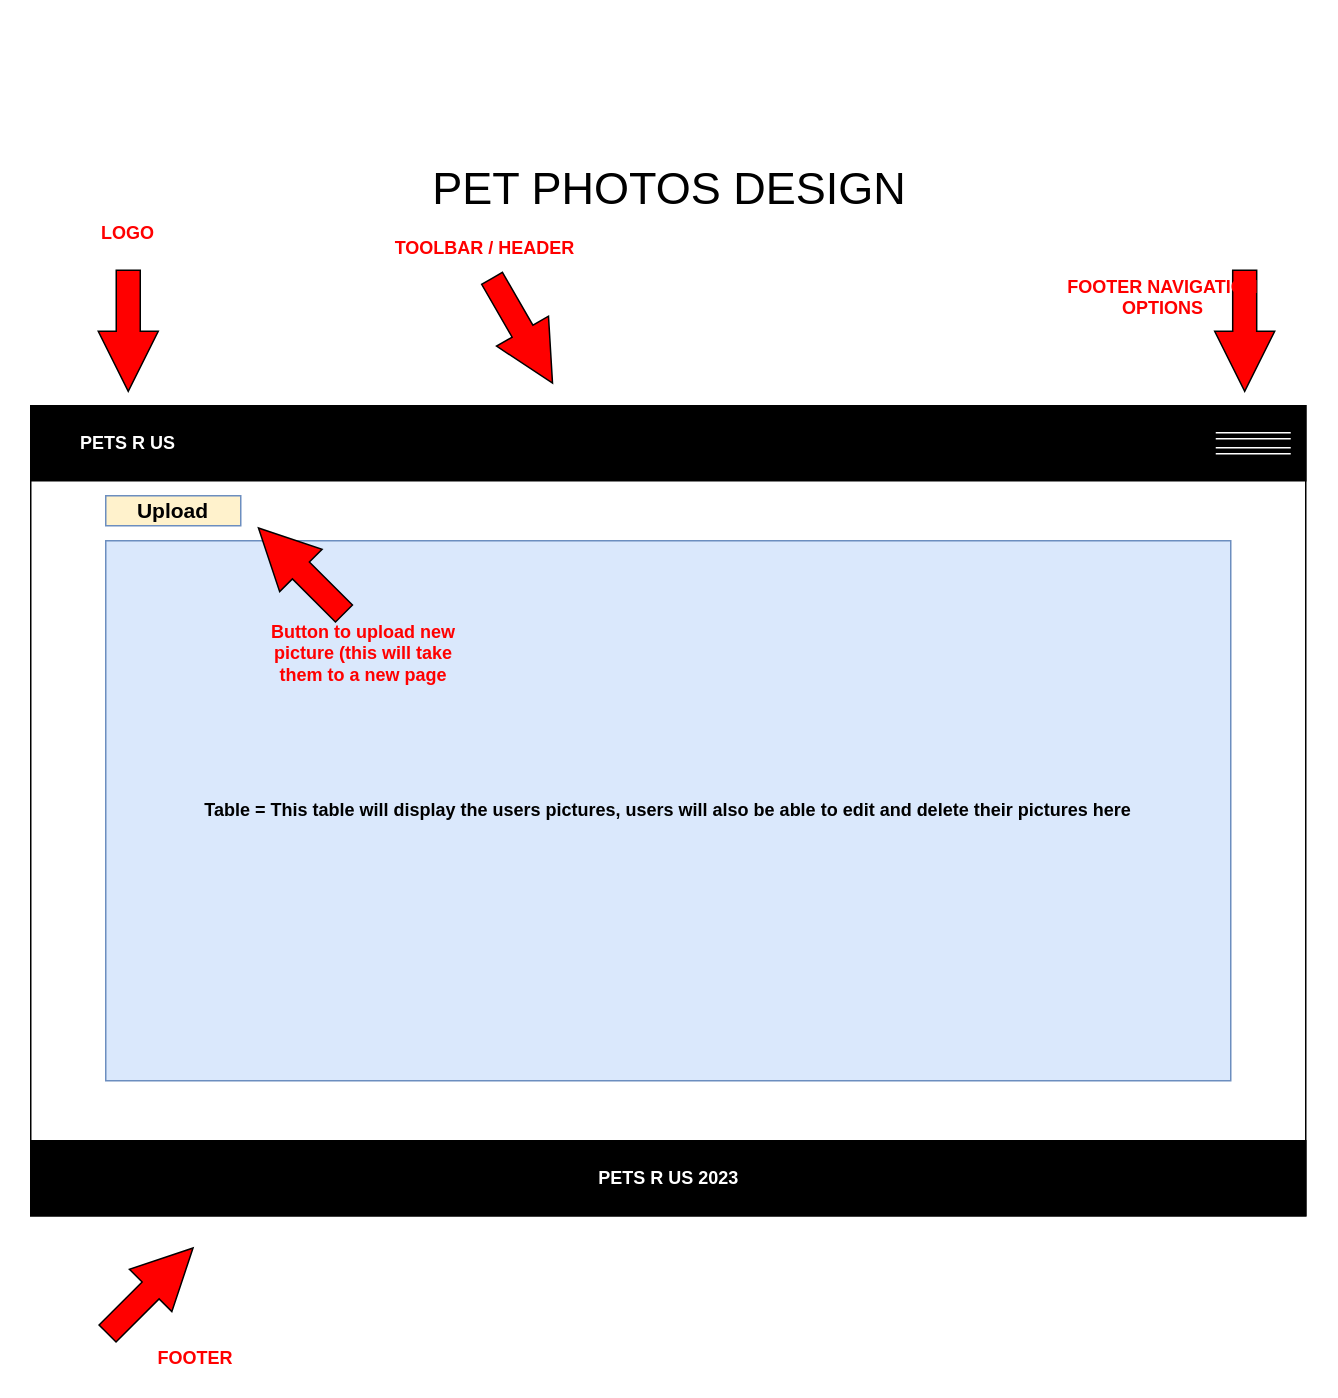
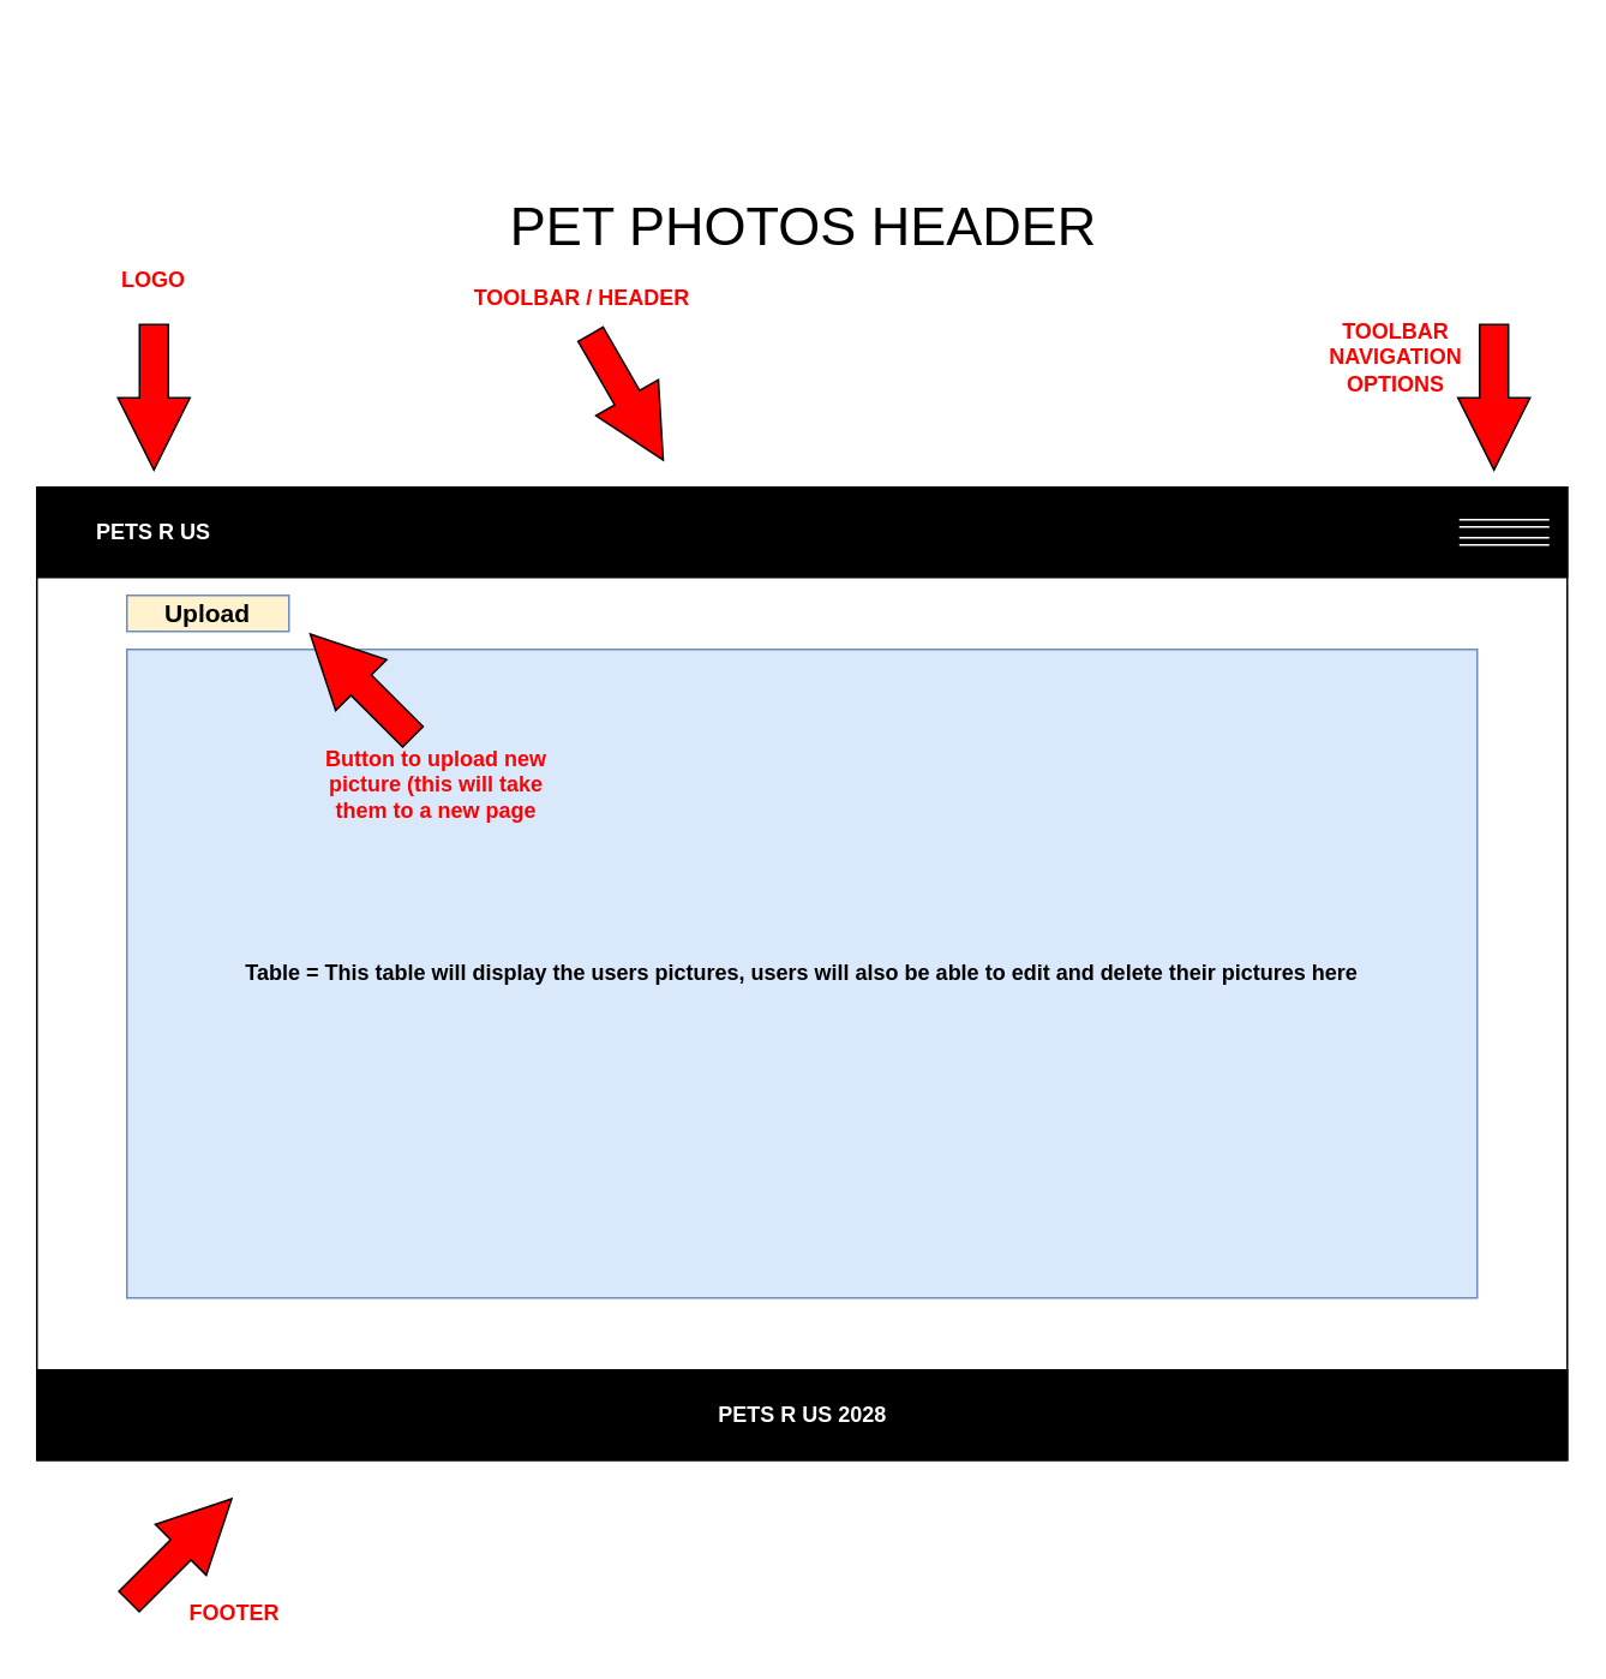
  <mxCell id="0" />
  <mxCell id="1" parent="0" />
  <mxCell id="2" value="" style="rounded=0;whiteSpace=wrap;html=1;" parent="1" vertex="1"><mxGeometry y="270" width="850" height="540" as="geometry" x="20" /></mxCell>
  <mxCell id="3" value="" style="rounded=0;whiteSpace=wrap;html=1;fillColor=#000000;" parent="1" vertex="1"><mxGeometry y="270" width="850" height="50" as="geometry" x="20" /></mxCell>
  <mxCell id="4" value="&lt;font color=&quot;#ffffff&quot;&gt;&lt;b&gt;PETS R US&lt;/b&gt;&lt;/font&gt;" style="text;html=1;strokeColor=none;fillColor=none;align=center;verticalAlign=middle;whiteSpace=wrap;rounded=0;" parent="1" vertex="1"><mxGeometry x="30" y="280" width="110" height="30" as="geometry" /></mxCell>
  <mxCell id="5" value="" style="shape=link;html=1;rounded=0;fontColor=#FFFFFF;strokeColor=#FFFFFF;" parent="1" edge="1"><mxGeometry width="100" relative="1" as="geometry"><mxPoint x="810" y="290" as="sourcePoint" /><mxPoint x="860" y="290" as="targetPoint" /><Array as="points"><mxPoint x="850" y="290" /></Array></mxGeometry></mxCell>
  <mxCell id="6" value="" style="shape=link;html=1;rounded=0;fontColor=#FFFFFF;strokeColor=#FFFFFF;" parent="1" edge="1"><mxGeometry width="100" relative="1" as="geometry"><mxPoint x="810" y="300" as="sourcePoint" /><mxPoint x="860" y="300" as="targetPoint" /><Array as="points"><mxPoint x="850" y="300" /></Array></mxGeometry></mxCell>
  <mxCell id="7" value="" style="rounded=0;whiteSpace=wrap;html=1;fillColor=#000000;" parent="1" vertex="1"><mxGeometry y="760" width="850" height="50" as="geometry" x="20" /></mxCell>
- <mxCell id="8" value="&lt;b&gt;PETS R US 2023&lt;/b&gt;" style="text;html=1;strokeColor=none;fillColor=none;align=center;verticalAlign=middle;whiteSpace=wrap;rounded=0;fontColor=#FFFFFF;" parent="1" vertex="1"><mxGeometry x="388" y="770" width="115" height="30" as="geometry" /></mxCell>
+ <mxCell id="8" value="&lt;b&gt;PETS R US 2028&lt;/b&gt;" style="text;html=1;strokeColor=none;fillColor=none;align=center;verticalAlign=middle;whiteSpace=wrap;rounded=0;fontColor=#FFFFFF;" parent="1" vertex="1"><mxGeometry x="388" y="770" width="115" height="30" as="geometry" /></mxCell>
  <mxCell id="9" value="" style="html=1;shadow=0;dashed=0;align=center;verticalAlign=middle;shape=mxgraph.arrows2.arrow;dy=0.6;dx=40;notch=0;fontColor=#FFFFFF;fillColor=#FF0000;rotation=-45;" parent="1" vertex="1"><mxGeometry x="59.39" y="840" width="80.61" height="40" as="geometry" /></mxCell>
- <mxCell id="10" value="&lt;font color=&quot;#ff0000&quot;&gt;&lt;b&gt;FOOTER&lt;/b&gt;&lt;/font&gt;" style="text;html=1;strokeColor=none;fillColor=none;align=center;verticalAlign=middle;whiteSpace=wrap;rounded=0;fontColor=#FFFFFF;" parent="1" vertex="1"><mxGeometry x="100" y="890" width="60" height="30" as="geometry" /></mxCell>
+ <mxCell id="10" value="&lt;font color=&quot;#ff0000&quot;&gt;&lt;b&gt;FOOTER&lt;/b&gt;&lt;/font&gt;" style="text;html=1;strokeColor=none;fillColor=none;align=center;verticalAlign=middle;whiteSpace=wrap;rounded=0;fontColor=#FFFFFF;" parent="1" vertex="1"><mxGeometry x="100" y="880" width="60" height="30" as="geometry" /></mxCell>
  <mxCell id="11" value="" style="html=1;shadow=0;dashed=0;align=center;verticalAlign=middle;shape=mxgraph.arrows2.arrow;dy=0.6;dx=40;notch=0;fontColor=#FFFFFF;fillColor=#FF0000;rotation=60;" parent="1" vertex="1"><mxGeometry x="307.387" y="200.002" width="80.61" height="40" as="geometry" /></mxCell>
  <mxCell id="12" value="&lt;font color=&quot;#ff0000&quot;&gt;&lt;b&gt;TOOLBAR / HEADER&lt;/b&gt;&lt;/font&gt;" style="text;html=1;strokeColor=none;fillColor=none;align=center;verticalAlign=middle;whiteSpace=wrap;rounded=0;fontColor=#FFFFFF;" parent="1" vertex="1"><mxGeometry x="258" y="150" width="130" height="30" as="geometry" /></mxCell>
  <mxCell id="13" value="" style="html=1;shadow=0;dashed=0;align=center;verticalAlign=middle;shape=mxgraph.arrows2.arrow;dy=0.6;dx=40;notch=0;fontColor=#FFFFFF;fillColor=#FF0000;rotation=90;" parent="1" vertex="1"><mxGeometry x="44.698" y="200.005" width="80.61" height="40" as="geometry" /></mxCell>
  <mxCell id="14" value="&lt;font color=&quot;#ff0000&quot;&gt;&lt;b&gt;LOGO&lt;/b&gt;&lt;/font&gt;" style="text;html=1;strokeColor=none;fillColor=none;align=center;verticalAlign=middle;whiteSpace=wrap;rounded=0;fontColor=#FFFFFF;" parent="1" vertex="1"><mxGeometry y="140" width="130" height="30" as="geometry" x="20" /></mxCell>
  <mxCell id="15" value="" style="html=1;shadow=0;dashed=0;align=center;verticalAlign=middle;shape=mxgraph.arrows2.arrow;dy=0.6;dx=40;notch=0;fontColor=#FFFFFF;fillColor=#FF0000;rotation=90;" parent="1" vertex="1"><mxGeometry x="788.998" y="200.005" width="80.61" height="40" as="geometry" /></mxCell>
- <mxCell id="16" value="&lt;font color=&quot;#ff0000&quot;&gt;&lt;b&gt;FOOTER NAVIGATION OPTIONS&lt;br&gt;&lt;br&gt;&lt;/b&gt;&lt;/font&gt;" style="text;html=1;strokeColor=none;fillColor=none;align=center;verticalAlign=middle;whiteSpace=wrap;rounded=0;fontColor=#FFFFFF;" parent="1" vertex="1"><mxGeometry x="710" y="190" width="130" height="30" as="geometry" /></mxCell>
+ <mxCell id="16" value="&lt;font color=&quot;#ff0000&quot;&gt;&lt;b&gt;TOOLBAR NAVIGATION OPTIONS&lt;br&gt;&lt;br&gt;&lt;/b&gt;&lt;/font&gt;" style="text;html=1;strokeColor=none;fillColor=none;align=center;verticalAlign=middle;whiteSpace=wrap;rounded=0;fontColor=#FFFFFF;" parent="1" vertex="1"><mxGeometry x="710" y="190" width="130" height="30" as="geometry" /></mxCell>
  <mxCell id="17" value="&lt;b&gt;Table = This table will display the users pictures, users will also be able to edit and delete their pictures here&lt;/b&gt;" style="rounded=0;whiteSpace=wrap;html=1;fillColor=#dae8fc;strokeColor=#6c8ebf;" parent="1" vertex="1"><mxGeometry x="70" y="360" width="750" height="360" as="geometry" /></mxCell>
  <mxCell id="18" value="" style="edgeStyle=orthogonalEdgeStyle;rounded=0;orthogonalLoop=1;jettySize=auto;html=1;strokeColor=#FFFFFF;fontSize=80;fontColor=#FF0000;" parent="1" source="19" edge="1"><mxGeometry relative="1" as="geometry"><mxPoint x="469" y="20" as="targetPoint" /></mxGeometry></mxCell>
- <mxCell id="19" value="&lt;font color=&quot;#000000&quot; style=&quot;font-size: 30px;&quot;&gt;PET PHOTOS DESIGN&lt;/font&gt;" style="text;html=1;strokeColor=none;fillColor=none;align=center;verticalAlign=middle;whiteSpace=wrap;rounded=0;fontColor=#FF0000;" parent="1" vertex="1"><mxGeometry x="269.5" y="110" width="352" height="30" as="geometry" /></mxCell>
+ <mxCell id="19" value="&lt;font color=&quot;#000000&quot; style=&quot;font-size: 30px;&quot;&gt;PET PHOTOS HEADER&lt;/font&gt;" style="text;html=1;strokeColor=none;fillColor=none;align=center;verticalAlign=middle;whiteSpace=wrap;rounded=0;fontColor=#FF0000;" parent="1" vertex="1"><mxGeometry x="269.5" y="110" width="352" height="30" as="geometry" /></mxCell>
  <mxCell id="20" value="&lt;b&gt;Upload&lt;/b&gt;" style="rounded=0;whiteSpace=wrap;html=1;fontSize=14;fillColor=#fff2cc;strokeColor=#6c8ebf;" vertex="1" parent="1"><mxGeometry x="70" y="330" width="90" height="20" as="geometry" /></mxCell>
  <mxCell id="21" value="" style="html=1;shadow=0;dashed=0;align=center;verticalAlign=middle;shape=mxgraph.arrows2.arrow;dy=0.6;dx=40;notch=0;fontColor=#FFFFFF;fillColor=#FF0000;rotation=-135;" vertex="1" parent="1"><mxGeometry x="160.005" y="360.005" width="80.61" height="40" as="geometry" /></mxCell>
  <mxCell id="22" value="&lt;font color=&quot;#ff0000&quot;&gt;&lt;b&gt;Button to upload new picture (this will take them to a new page&lt;/b&gt;&lt;/font&gt;" style="text;html=1;strokeColor=none;fillColor=none;align=center;verticalAlign=middle;whiteSpace=wrap;rounded=0;fontColor=#FFFFFF;" vertex="1" parent="1"><mxGeometry x="177.39" y="420" width="130" height="30" as="geometry" /></mxCell>
